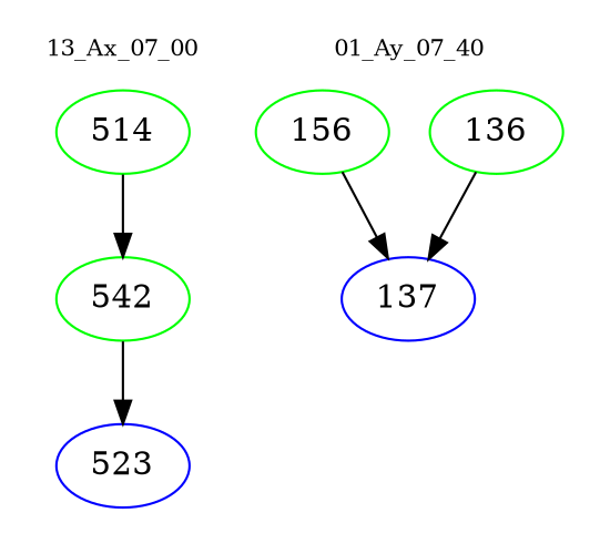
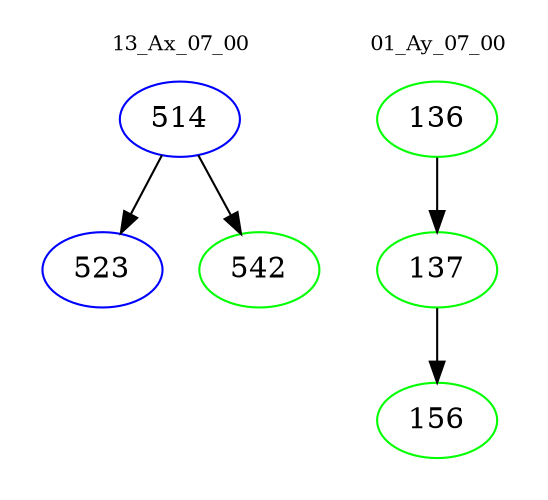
  digraph {
    node [color=blue]
    edge [color=black]
-   n1 [color=green label=514]
+   n1 [label=514]
    n2 [label=523]
    n3 [color=green label=542]
-   n4 [label=137]
+   n4 [color=green label=137]
    n5 [color=green label=136]
    n6 [color=green label=156]
    subgraph cluster_1 {
      color=white
      fontsize=10
      label="13_Ax_07_00"
      n1
      n2
      n3
    }
    subgraph cluster_2 {
      color=white
      fontsize=10
-     label="01_Ay_07_40"
+     label="01_Ay_07_00"
      n4
      n5
      n6
    }
-   n3 -> n2
+   n1 -> n2
    n1 -> n3
-   n6 -> n4
+   n4 -> n6
    n5 -> n4
  }
